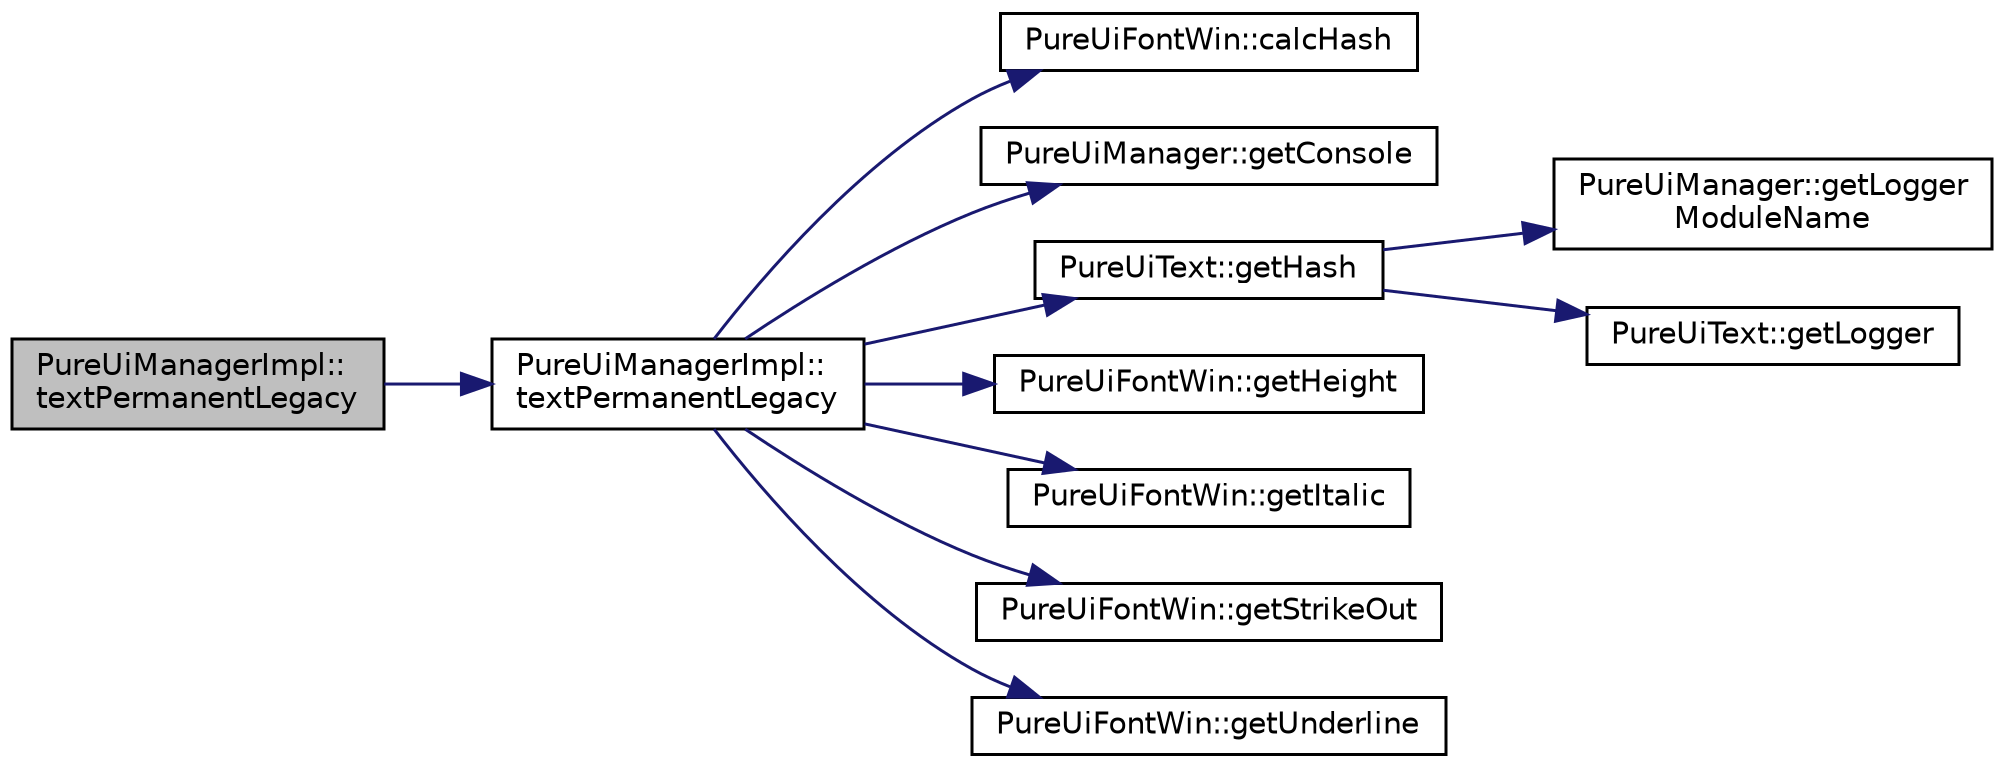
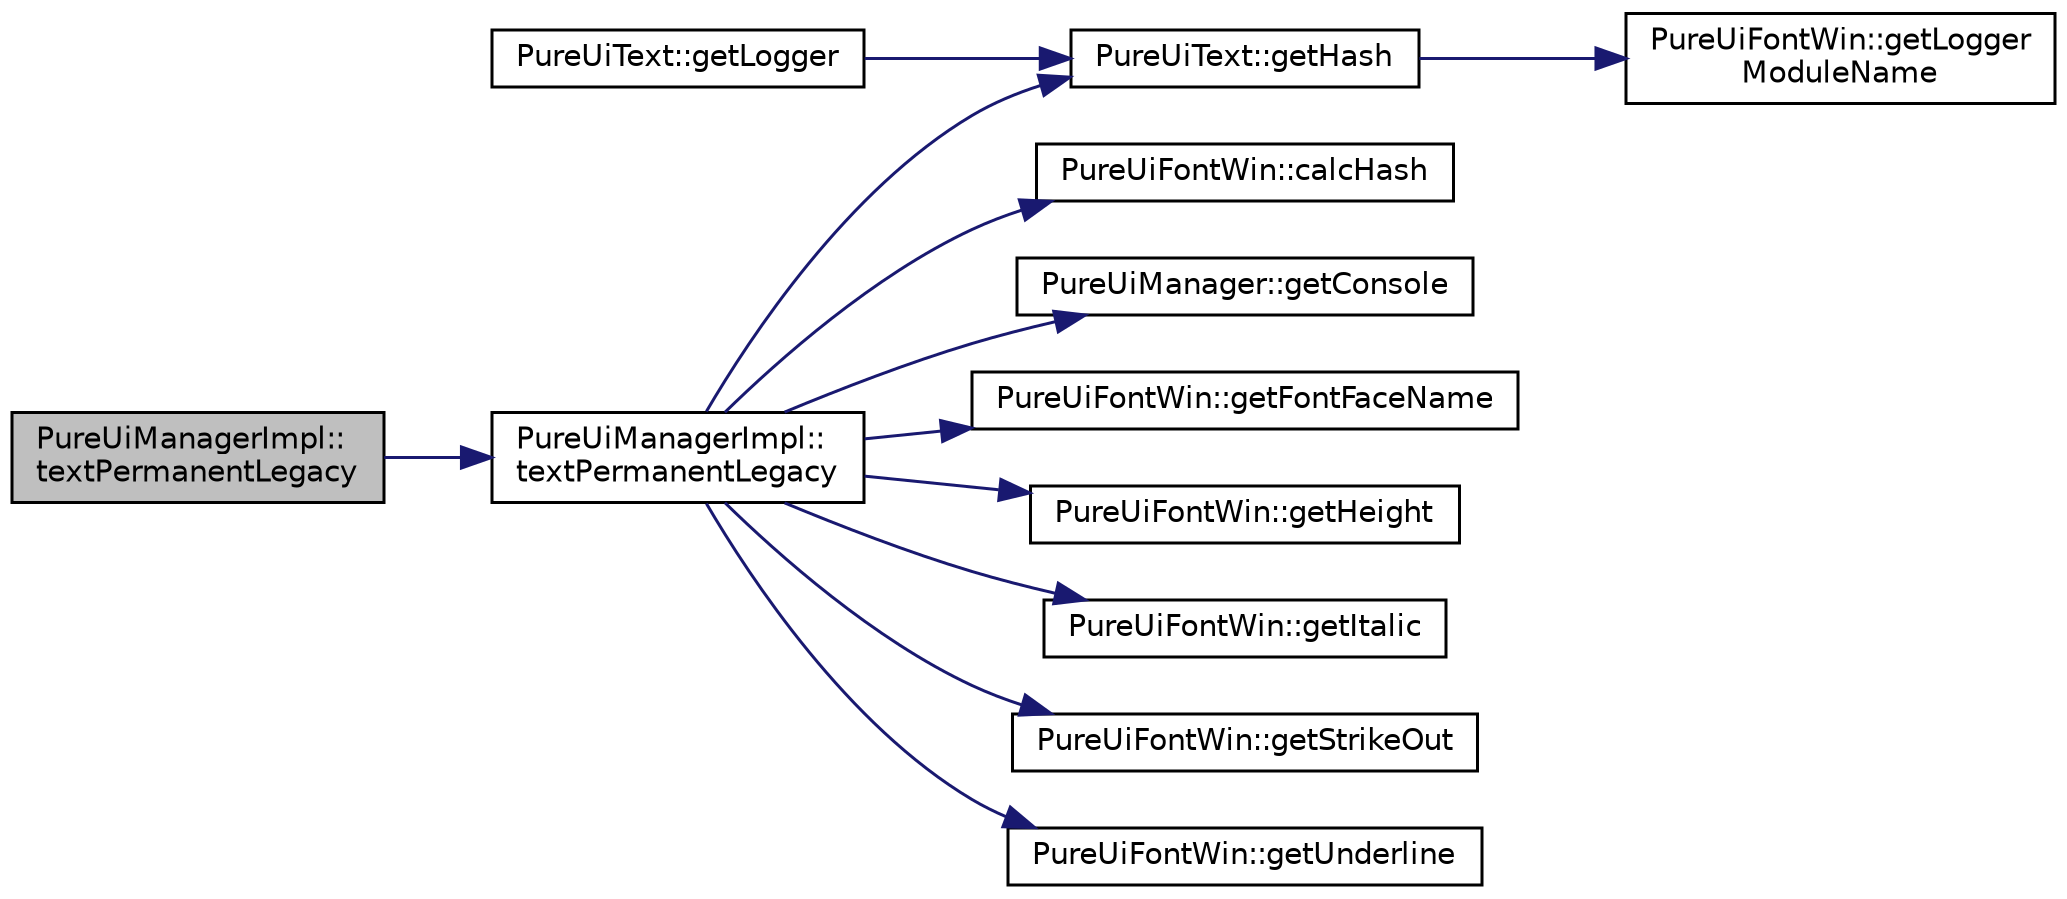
  digraph {
    rankdir=LR
    node [color=black fillcolor=white fontname=Helvetica fontsize=10 shape=record style=filled]
    edge [color=midnightblue fontname=Helvetica fontsize=10 labelfontname=Helvetica labelfontsize=10 style=solid]
    n1 [fillcolor=grey75 fontcolor=black height=0.2 label="PureUiManagerImpl::\ltextPermanentLegacy" width=0.4]
    n2 [height=0.2 label="PureUiManagerImpl::\ltextPermanentLegacy" width=0.4]
    n3 [height=0.2 label="PureUiFontWin::calcHash" width=0.4]
    n4 [height=0.2 label="PureUiManager::getConsole" width=0.4]
+   n5 [height=0.2 label="PureUiFontWin::getFontFaceName" width=0.4]
    n6 [height=0.2 label="PureUiText::getHash" width=0.4]
    n7 [height=0.2 label="PureUiFontWin::getHeight" width=0.4]
    n8 [height=0.2 label="PureUiFontWin::getItalic" width=0.4]
    n9 [height=0.2 label="PureUiFontWin::getStrikeOut" width=0.4]
    n10 [height=0.2 label="PureUiFontWin::getUnderline" width=0.4]
-   n11 [height=0.2 label="PureUiManager::getLogger\lModuleName" width=0.4]
+   n11 [height=0.2 label="PureUiFontWin::getLogger\lModuleName" width=0.4]
    n12 [height=0.2 label="PureUiText::getLogger" width=0.4]
    n1 -> n2
    n2 -> n3
    n2 -> n4
+   n2 -> n5
    n2 -> n6
    n2 -> n7
    n2 -> n8
    n2 -> n9
    n2 -> n10
    n6 -> n11
-   n6 -> n12
+   n12 -> n6
  }
